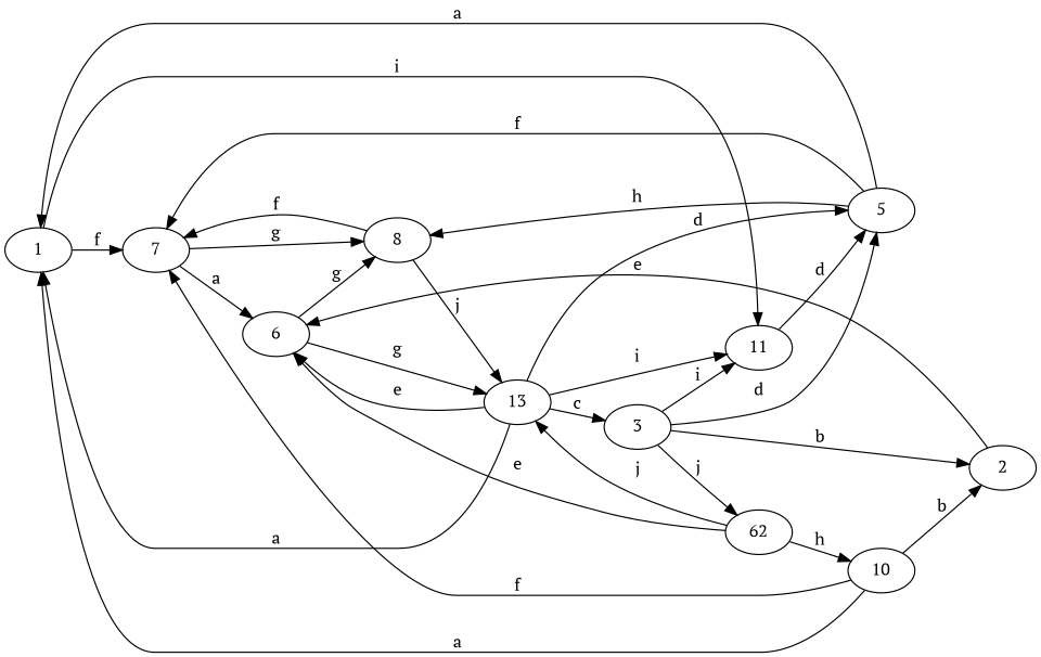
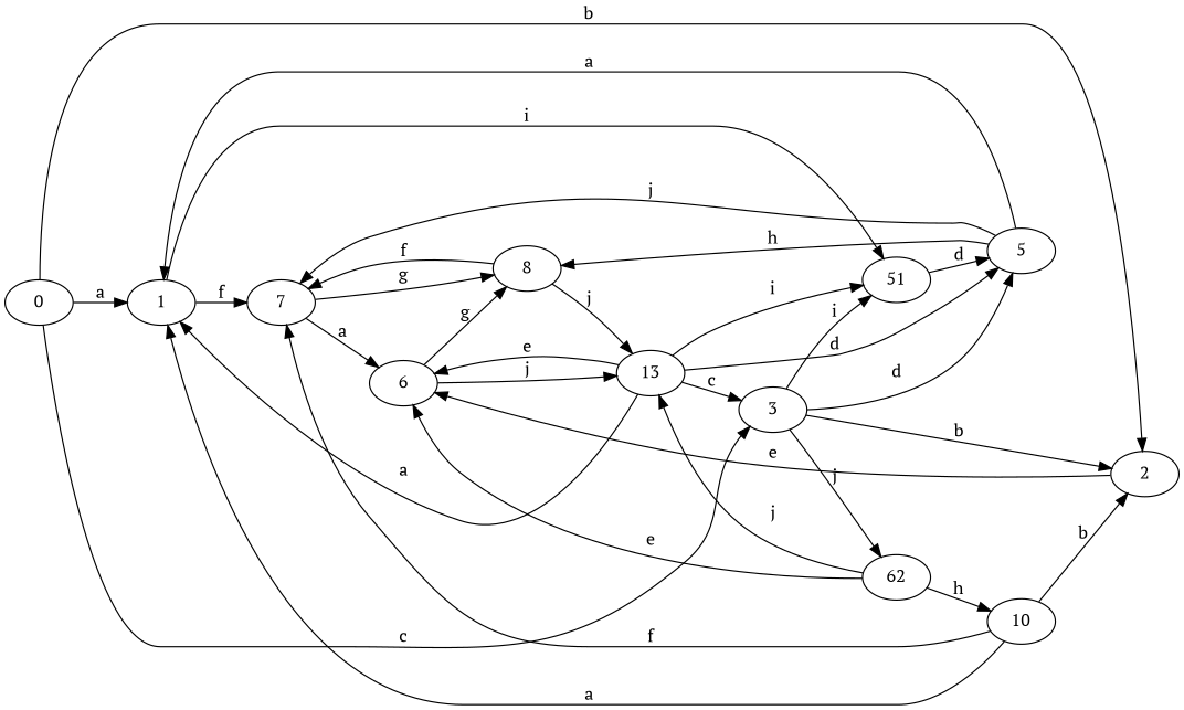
  strict digraph {
    fontname="PT Serif"
    rankdir=LR
    node [fontname="PT Serif"]
    edge [fontname="PT Serif"]
+   0
    1
    2
    3
    7
-   11
+   11 [label=51]
    6
    5
    n9 [label=62]
    8
    13
    10
+   0 -> 1 [label=a]
+   0 -> 2 [label=b]
+   0 -> 3 [label=c]
    1 -> 7 [label=f]
    1 -> 11 [label=i]
    2 -> 6 [label=e]
    3 -> 2 [label=b]
    3 -> 11 [label=i]
    3 -> 5 [label=d]
    3 -> n9 [label=j]
    7 -> 6 [label=a]
    7 -> 8 [label=g]
    11 -> 5 [label=d]
    6 -> 8 [label=g]
-   6 -> 13 [label=g]
+   6 -> 13 [label=j]
    5 -> 1 [label=a]
-   5 -> 7 [label=f]
+   5 -> 7 [label=j]
    5 -> 8 [label=h]
    n9 -> 6 [label=e]
    n9 -> 13 [label=j]
    n9 -> 10 [label=h]
    8 -> 7 [label=f]
    8 -> 13 [label=j]
    13 -> 1 [label=a]
    13 -> 3 [label=c]
    13 -> 11 [label=i]
    13 -> 6 [label=e]
    13 -> 5 [label=d]
    10 -> 1 [label=a]
    10 -> 2 [label=b]
    10 -> 7 [label=f]
  }
